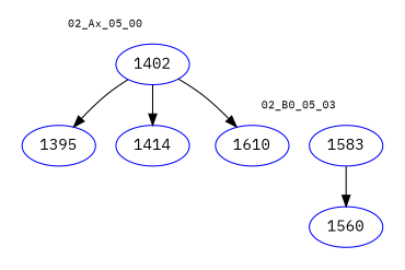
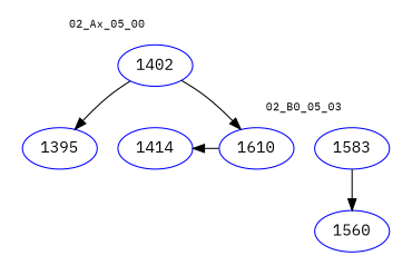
  digraph {
    fontname="IBM Plex Mono"
    node [color=blue fontname="IBM Plex Mono"]
    edge [color=black fontname="IBM Plex Mono"]
    n1 [label=1402]
    n2 [label=1395]
    n3 [label=1414]
    n4 [label=1583]
    n5 [label=1560]
    n6 [label=1610]
    subgraph cluster_1 {
      color=white
      fontsize=10
      label="02_Ax_05_00"
      n1
      n2
      n3
    }
    subgraph cluster_2 {
      color=white
      fontsize=10
      label="02_B0_05_03"
      n4
      n5
      n6
    }
    n1 -> n2
-   n1 -> n3
+   n6 -> n3
    n1 -> n6
    n4 -> n5
  }
